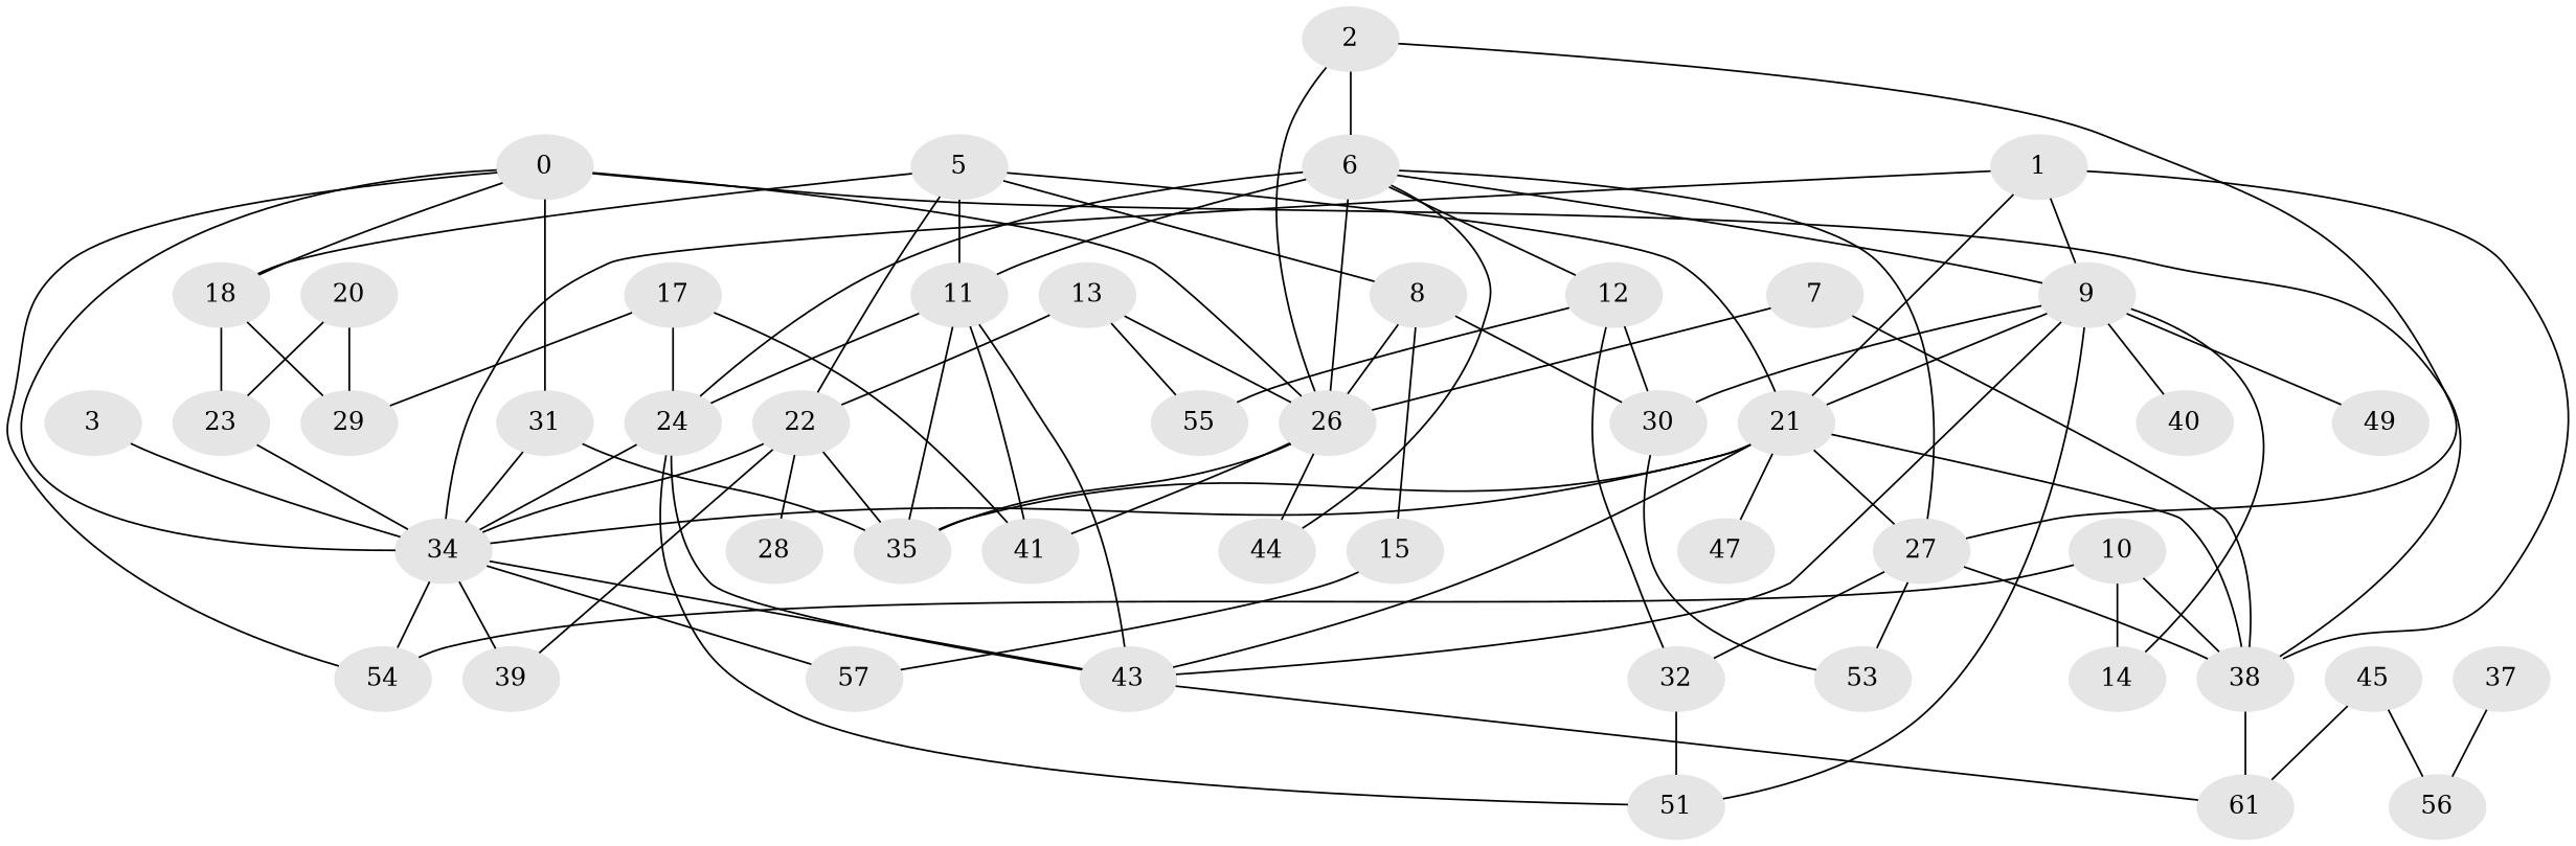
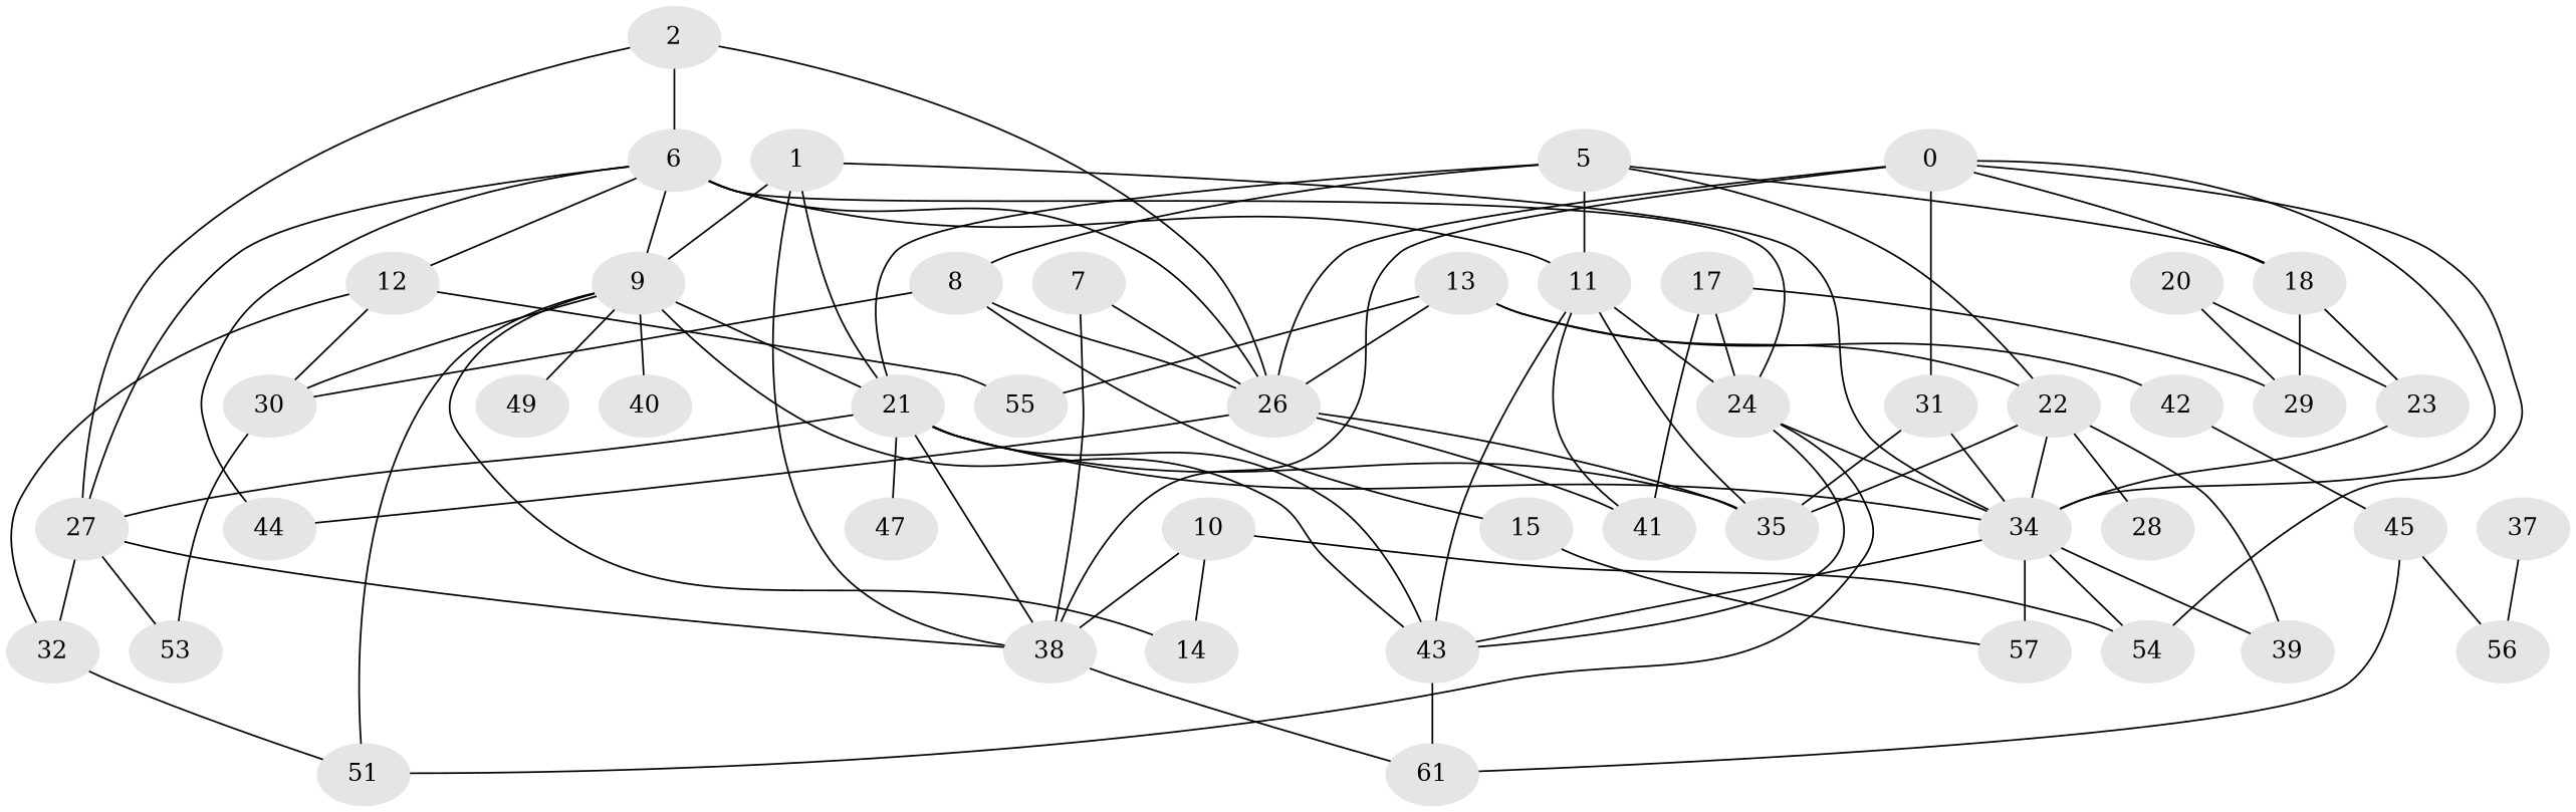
  graph {
    node [color=gray90 style=filled]
    edge [weight=1.0]
    1
    9
    21
    34
    38
    30
    14
    43
    49
    51
    n11 [label=40]
    27
    35
    47
    54
    57
    39
    61
    2
    6
    26
    11
    12
    24
    44
    41
    32
    53
-   3
    n30 [label=0]
    18
    31
    29
    23
    5
    8
    22
    15
    28
    55
    7
    10
    13
+   42
    45
    17
    20
    37
    56
    1 -- 9
    1 -- 21
    1 -- 34
    1 -- 38
    9 -- 21
    9 -- 30
    9 -- 14
    9 -- 43
    9 -- 49
    9 -- 51
    9 -- n11
    21 -- 34
    21 -- 38 [weight=2.0]
    21 -- 43
    21 -- 27
    21 -- 35
    21 -- 47
    34 -- 43
    34 -- 54
    34 -- 57
    34 -- 39
    38 -- 61
    30 -- 53
    43 -- 61
    27 -- 38
    27 -- 32
    27 -- 53
    2 -- 27
    2 -- 6
    2 -- 26
    6 -- 9 [weight=2.0]
    6 -- 27
    6 -- 26
    6 -- 11 [weight=4.0]
    6 -- 12
    6 -- 24
    6 -- 44
    26 -- 35
    26 -- 44
    26 -- 41
    11 -- 43 [weight=2.0]
    11 -- 35 [weight=3.0]
    11 -- 24
    11 -- 41
    12 -- 30
    12 -- 32
    12 -- 55
    24 -- 34
    24 -- 43
    24 -- 51
    32 -- 51
-   3 -- 34
    n30 -- 34
    n30 -- 38 [weight=2.0]
    n30 -- 54
    n30 -- 26
    n30 -- 18
    n30 -- 31
    18 -- 29
    18 -- 23
    31 -- 34 [weight=2.0]
    31 -- 35
    23 -- 34
    5 -- 21 [weight=2.0]
    5 -- 11
    5 -- 18 [weight=2.0]
    5 -- 8
    5 -- 22
    8 -- 30
    8 -- 26
    8 -- 15
    22 -- 34
    22 -- 35
    22 -- 39
    22 -- 28
    15 -- 57
    7 -- 38
    7 -- 26
    10 -- 38
    10 -- 14
    10 -- 54
    13 -- 26
    13 -- 22
    13 -- 55
+   13 -- 42
+   42 -- 45
    45 -- 61
    45 -- 56
    17 -- 24
    17 -- 41
    17 -- 29
    20 -- 29
    20 -- 23
    37 -- 56
  }
